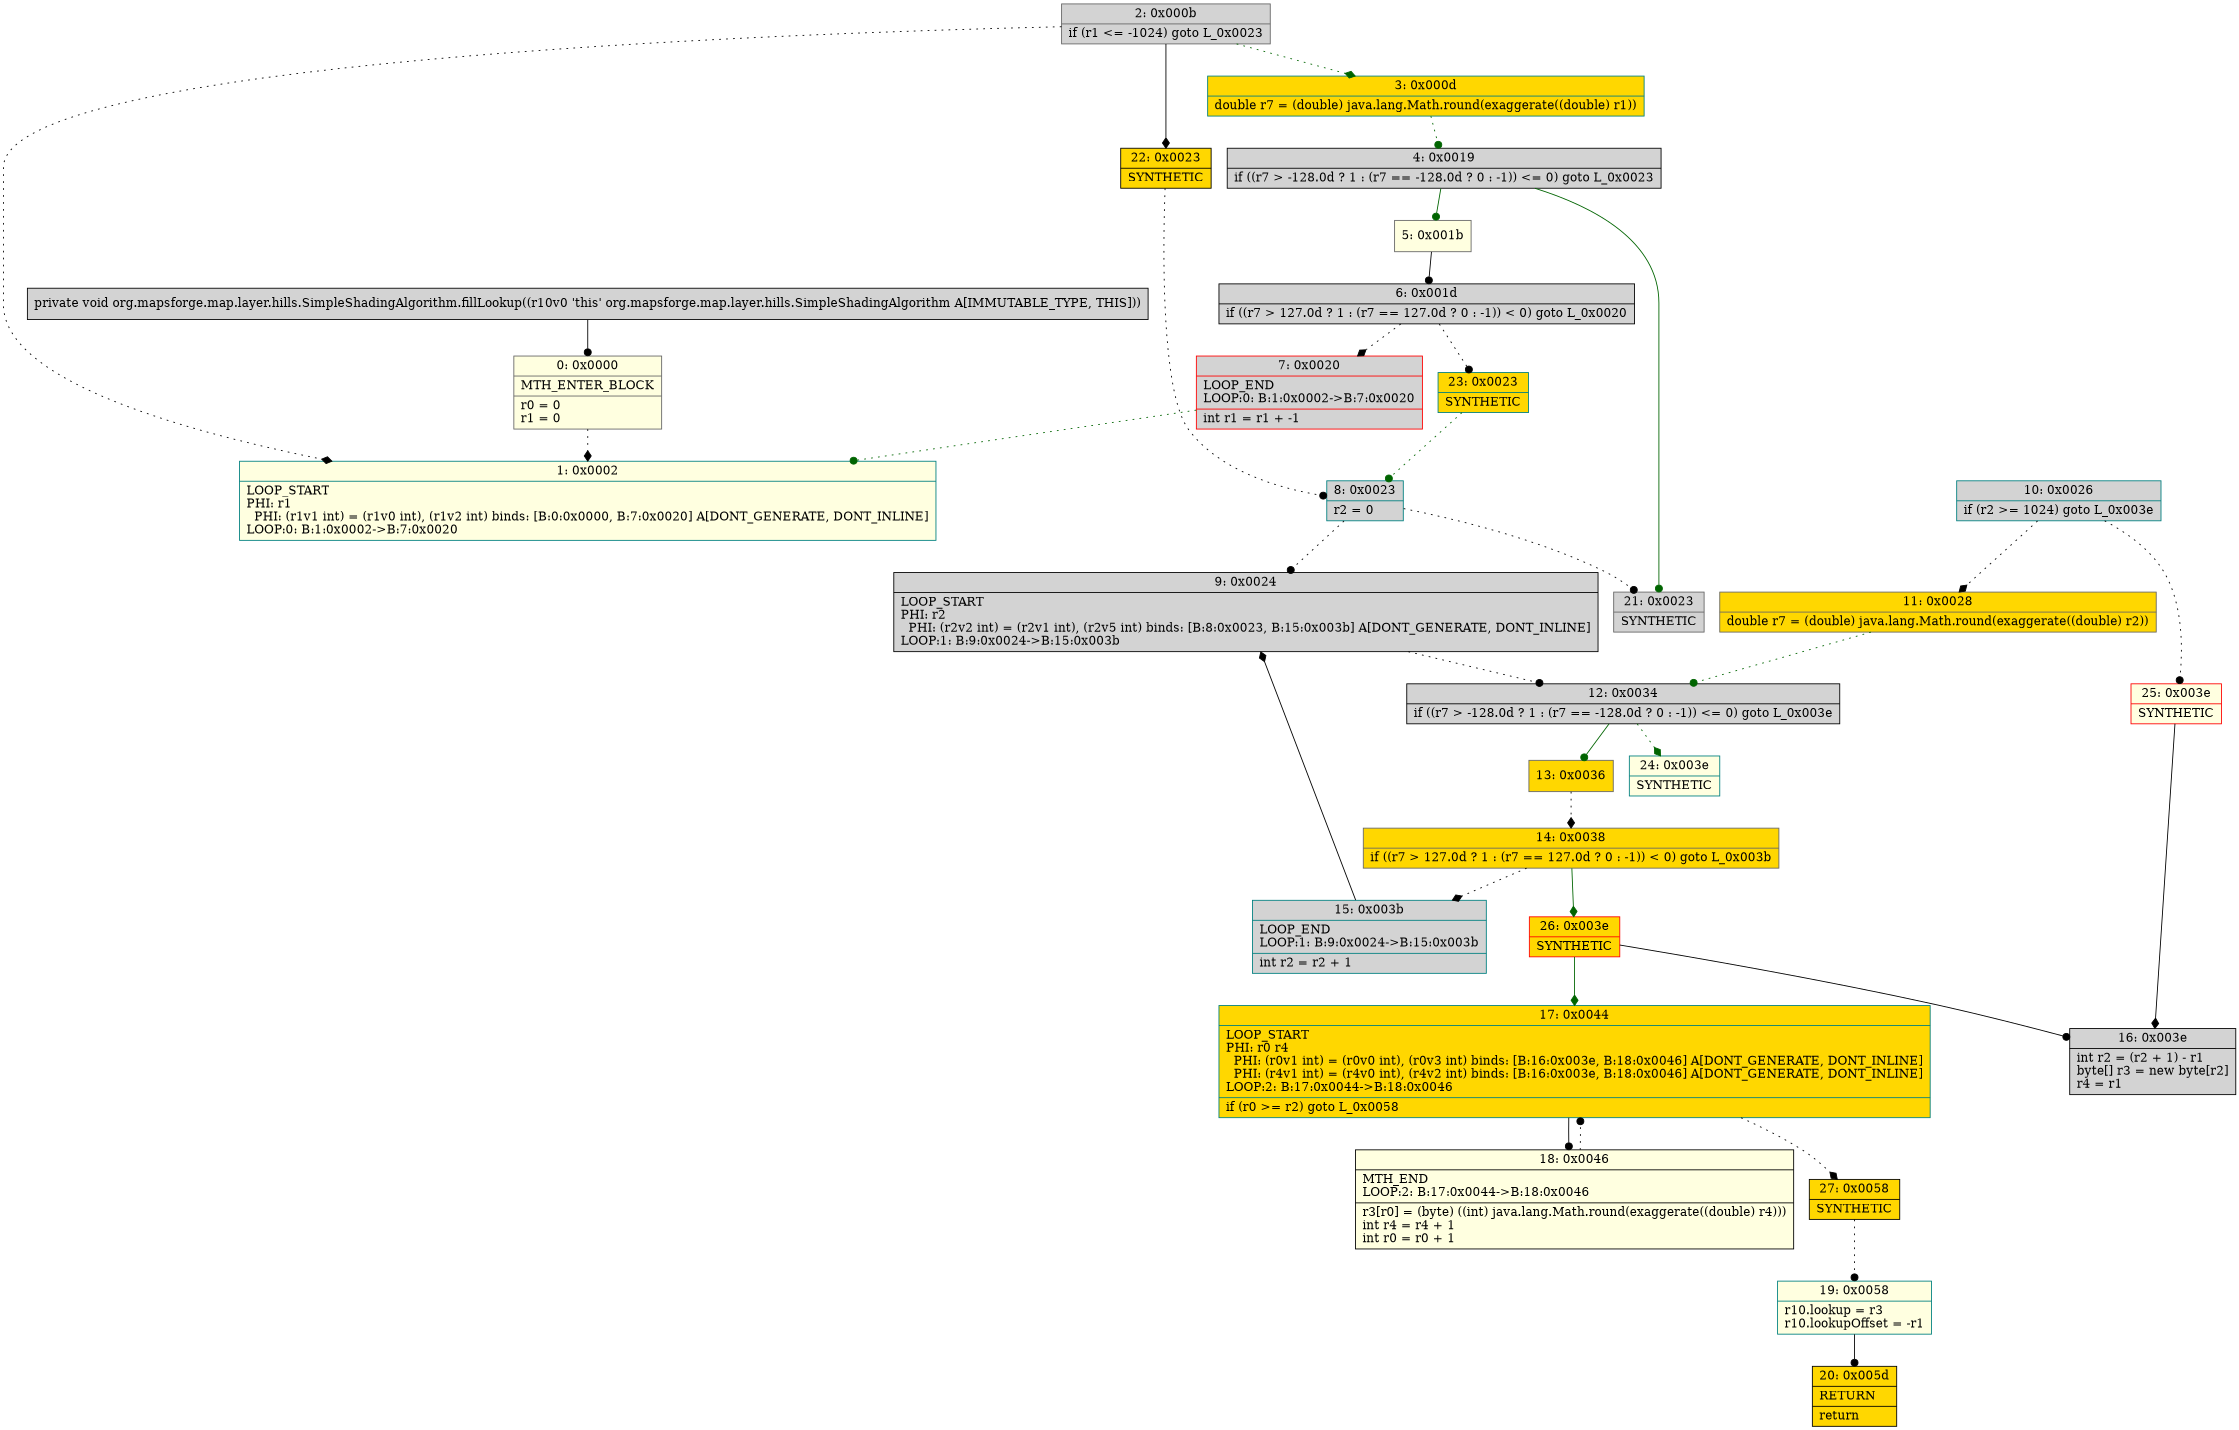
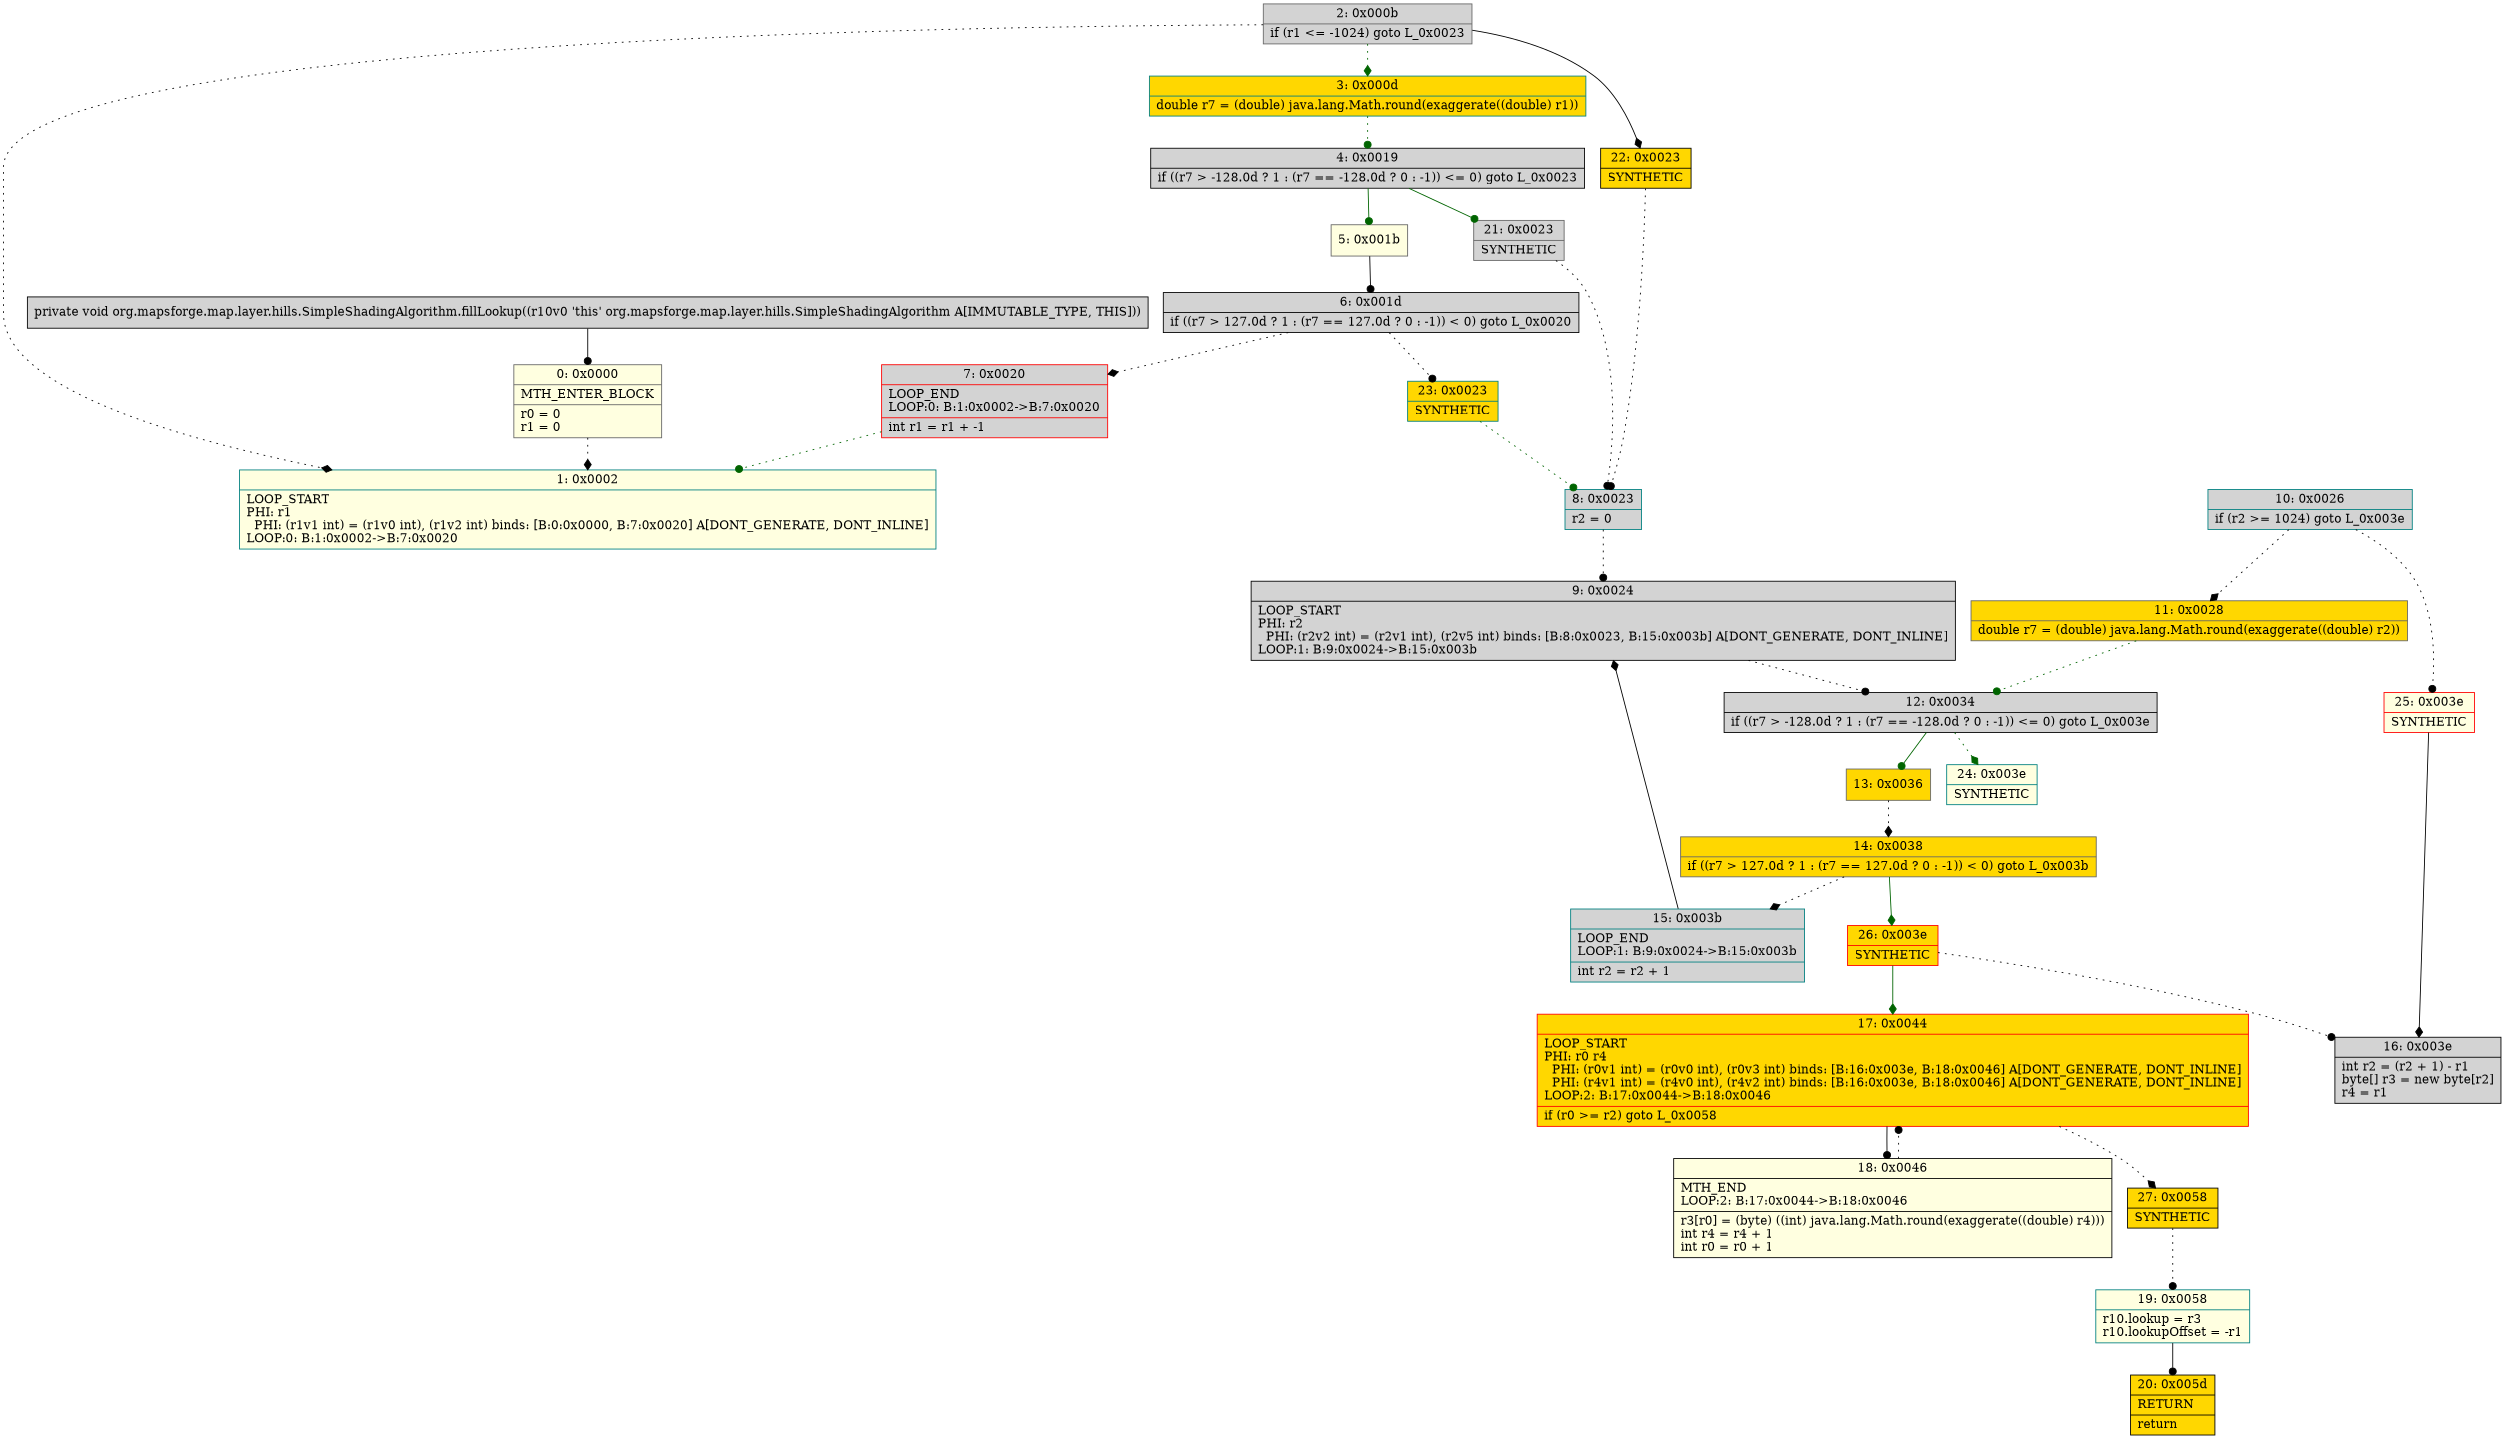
  digraph {
    node [color=black fillcolor=lightgrey shape=record style=filled]
    edge [arrowhead=dot color=black style=dotted]
    n1 [color=gray40 fillcolor=lightyellow label="{0\:\ 0x0000|MTH_ENTER_BLOCK\l|r0 = 0\lr1 = 0\l}"]
    n2 [color=teal fillcolor=lightyellow label="{1\:\ 0x0002|LOOP_START\lPHI: r1 \l  PHI: (r1v1 int) = (r1v0 int), (r1v2 int) binds: [B:0:0x0000, B:7:0x0020] A[DONT_GENERATE, DONT_INLINE]\lLOOP:0: B:1:0x0002\-\>B:7:0x0020\l}"]
    n3 [color=gray40 label="{2\:\ 0x000b|if (r1 \<= \-1024) goto L_0x0023\l}"]
    n4 [color=teal fillcolor=gold label="{3\:\ 0x000d|double r7 = (double) java.lang.Math.round(exaggerate((double) r1))\l}"]
    n5 [fillcolor=gold label="{22\:\ 0x0023|SYNTHETIC\l}"]
    n6 [label="{4\:\ 0x0019|if ((r7 \> \-128.0d ? 1 : (r7 == \-128.0d ? 0 : \-1)) \<= 0) goto L_0x0023\l}"]
    n7 [color=teal label="{8\:\ 0x0023|r2 = 0\l}"]
    n8 [color=gray40 fillcolor=lightyellow label="{5\:\ 0x001b}"]
    n9 [color=gray40 label="{21\:\ 0x0023|SYNTHETIC\l}"]
    n10 [label="{6\:\ 0x001d|if ((r7 \> 127.0d ? 1 : (r7 == 127.0d ? 0 : \-1)) \< 0) goto L_0x0020\l}"]
    n11 [color=red label="{7\:\ 0x0020|LOOP_END\lLOOP:0: B:1:0x0002\-\>B:7:0x0020\l|int r1 = r1 + \-1\l}"]
    n12 [color=teal fillcolor=gold label="{23\:\ 0x0023|SYNTHETIC\l}"]
    n13 [label="{9\:\ 0x0024|LOOP_START\lPHI: r2 \l  PHI: (r2v2 int) = (r2v1 int), (r2v5 int) binds: [B:8:0x0023, B:15:0x003b] A[DONT_GENERATE, DONT_INLINE]\lLOOP:1: B:9:0x0024\-\>B:15:0x003b\l}"]
    n14 [label="{12\:\ 0x0034|if ((r7 \> \-128.0d ? 1 : (r7 == \-128.0d ? 0 : \-1)) \<= 0) goto L_0x003e\l}"]
    n15 [color=teal label="{10\:\ 0x0026|if (r2 \>= 1024) goto L_0x003e\l}"]
    n16 [color=gray40 fillcolor=gold label="{11\:\ 0x0028|double r7 = (double) java.lang.Math.round(exaggerate((double) r2))\l}"]
    n17 [color=red fillcolor=lightyellow label="{25\:\ 0x003e|SYNTHETIC\l}"]
    n18 [label="{16\:\ 0x003e|int r2 = (r2 + 1) \- r1\lbyte[] r3 = new byte[r2]\lr4 = r1\l}"]
    n19 [color=gray40 fillcolor=gold label="{13\:\ 0x0036}"]
    n20 [color=teal fillcolor=lightyellow label="{24\:\ 0x003e|SYNTHETIC\l}"]
    n21 [color=gray40 fillcolor=gold label="{14\:\ 0x0038|if ((r7 \> 127.0d ? 1 : (r7 == 127.0d ? 0 : \-1)) \< 0) goto L_0x003b\l}"]
    n22 [color=teal label="{15\:\ 0x003b|LOOP_END\lLOOP:1: B:9:0x0024\-\>B:15:0x003b\l|int r2 = r2 + 1\l}"]
    n23 [color=red fillcolor=gold label="{26\:\ 0x003e|SYNTHETIC\l}"]
-   n24 [color=teal fillcolor=gold label="{17\:\ 0x0044|LOOP_START\lPHI: r0 r4 \l  PHI: (r0v1 int) = (r0v0 int), (r0v3 int) binds: [B:16:0x003e, B:18:0x0046] A[DONT_GENERATE, DONT_INLINE]\l  PHI: (r4v1 int) = (r4v0 int), (r4v2 int) binds: [B:16:0x003e, B:18:0x0046] A[DONT_GENERATE, DONT_INLINE]\lLOOP:2: B:17:0x0044\-\>B:18:0x0046\l|if (r0 \>= r2) goto L_0x0058\l}"]
+   n24 [color=red fillcolor=gold label="{17\:\ 0x0044|LOOP_START\lPHI: r0 r4 \l  PHI: (r0v1 int) = (r0v0 int), (r0v3 int) binds: [B:16:0x003e, B:18:0x0046] A[DONT_GENERATE, DONT_INLINE]\l  PHI: (r4v1 int) = (r4v0 int), (r4v2 int) binds: [B:16:0x003e, B:18:0x0046] A[DONT_GENERATE, DONT_INLINE]\lLOOP:2: B:17:0x0044\-\>B:18:0x0046\l|if (r0 \>= r2) goto L_0x0058\l}"]
    n25 [fillcolor=lightyellow label="{18\:\ 0x0046|MTH_END\lLOOP:2: B:17:0x0044\-\>B:18:0x0046\l|r3[r0] = (byte) ((int) java.lang.Math.round(exaggerate((double) r4)))\lint r4 = r4 + 1\lint r0 = r0 + 1\l}"]
    n26 [fillcolor=gold label="{27\:\ 0x0058|SYNTHETIC\l}"]
    n27 [color=teal fillcolor=lightyellow label="{19\:\ 0x0058|r10.lookup = r3\lr10.lookupOffset = \-r1\l}"]
    n28 [fillcolor=gold label="{20\:\ 0x005d|RETURN\l|return\l}"]
    n29 [label="{private void org.mapsforge.map.layer.hills.SimpleShadingAlgorithm.fillLookup((r10v0 'this' org.mapsforge.map.layer.hills.SimpleShadingAlgorithm A[IMMUTABLE_TYPE, THIS])) }"]
    n1 -> n2 [arrowhead=diamond]
    n3 -> n2 [arrowhead=diamond]
    n3 -> n4 [arrowhead=diamond color=darkgreen]
    n3 -> n5 [arrowhead=diamond style=solid]
    n4 -> n6 [color=darkgreen]
    n5 -> n7
    n6 -> n8 [color=darkgreen style=solid]
    n6 -> n9 [color=darkgreen style=solid]
    n7 -> n13
    n8 -> n10 [style=solid]
-   n7 -> n9
+   n9 -> n7
    n10 -> n11 [arrowhead=diamond]
    n10 -> n12
    n11 -> n2 [color=darkgreen]
    n12 -> n7 [color=darkgreen]
    n13 -> n14
    n14 -> n19 [color=darkgreen style=solid]
    n14 -> n20 [arrowhead=diamond color=darkgreen]
    n15 -> n16 [arrowhead=diamond]
    n15 -> n17
    n16 -> n14 [color=darkgreen]
    n17 -> n18 [arrowhead=diamond style=solid]
    n19 -> n21 [arrowhead=diamond]
    n21 -> n22 [arrowhead=diamond]
    n21 -> n23 [arrowhead=diamond color=darkgreen style=solid]
    n22 -> n13 [arrowhead=diamond style=solid]
-   n23 -> n18 [style=solid]
+   n23 -> n18
    n23 -> n24 [arrowhead=diamond color=darkgreen style=solid]
    n24 -> n25 [style=solid]
    n24 -> n26 [arrowhead=diamond]
    n25 -> n24
    n26 -> n27
    n27 -> n28 [style=solid]
    n29 -> n1 [style=solid]
  }
